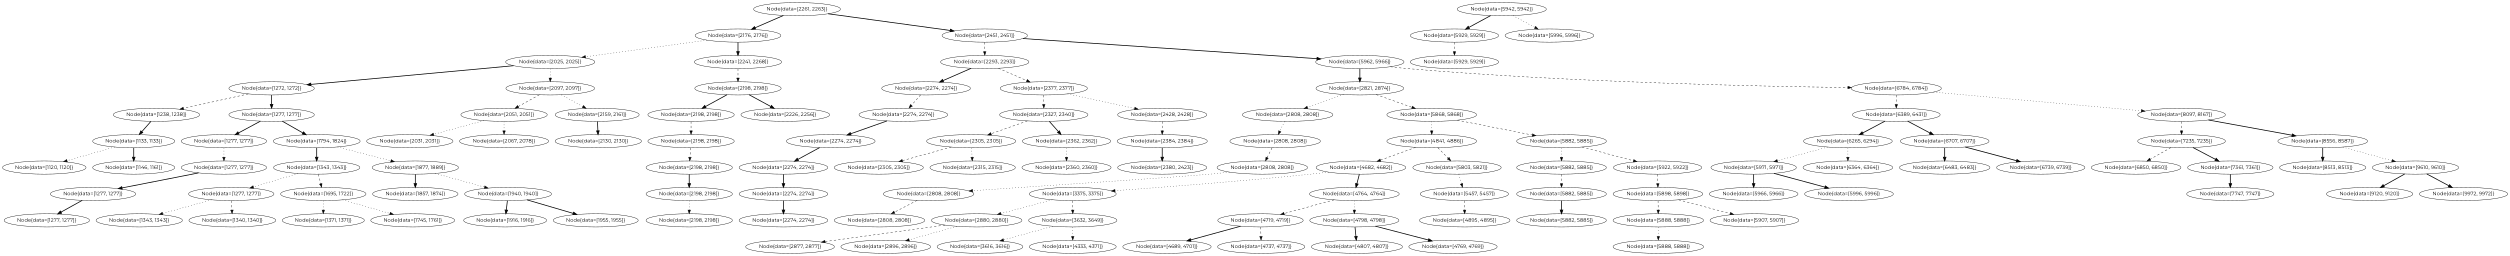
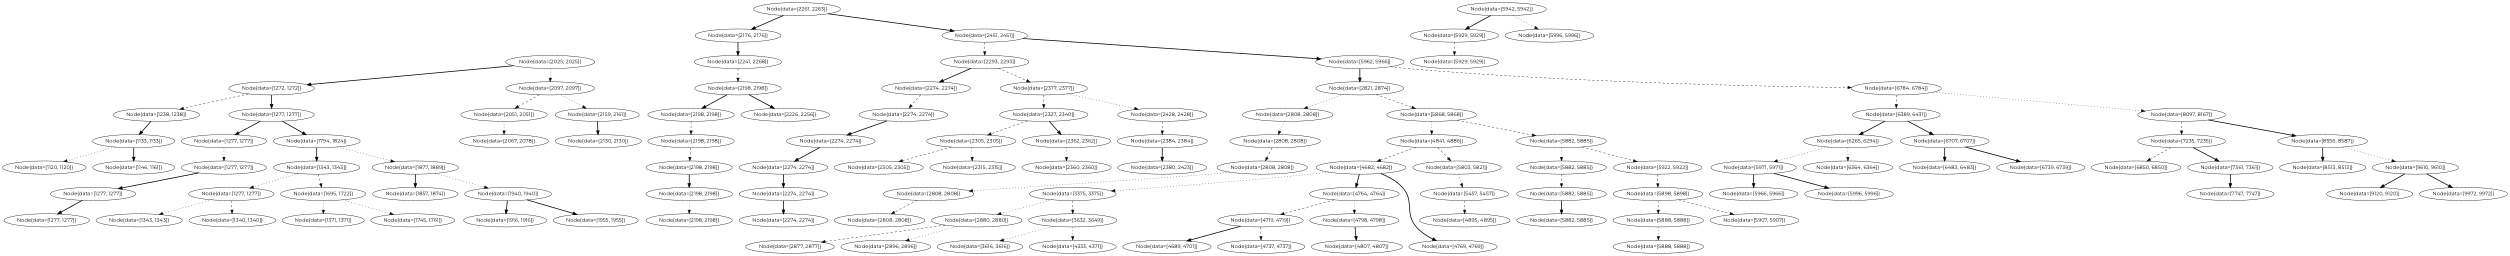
  digraph {
    fontname=Montserrat
    node [fontname=Montserrat]
    edge [fontname=Montserrat style=bold]
    n1 [label="Node{data=[2261, 2263]}"]
    n2 [label="Node{data=[2176, 2176]}"]
    n3 [label="Node{data=[2451, 2451]}"]
    n4 [label="Node{data=[2025, 2025]}"]
    n5 [label="Node{data=[2241, 2268]}"]
    n6 [label="Node{data=[2293, 2293]}"]
    n7 [label="Node{data=[5962, 5966]}"]
    n8 [label="Node{data=[1272, 1272]}"]
    n9 [label="Node{data=[2097, 2097]}"]
    n10 [label="Node{data=[2198, 2198]}"]
    n11 [label="Node{data=[1238, 1238]}"]
    n12 [label="Node{data=[1277, 1277]}"]
    n13 [label="Node{data=[2051, 2051]}"]
    n14 [label="Node{data=[2159, 2161]}"]
    n15 [label="Node{data=[1133, 1133]}"]
    n16 [label="Node{data=[1277, 1277]}"]
    n17 [label="Node{data=[1794, 1824]}"]
    n18 [label="Node{data=[1120, 1120]}"]
    n19 [label="Node{data=[1146, 1161]}"]
    n20 [label="Node{data=[1277, 1277]}"]
    n21 [label="Node{data=[1343, 1343]}"]
    n22 [label="Node{data=[1877, 1889]}"]
    n23 [label="Node{data=[1277, 1277]}"]
    n24 [label="Node{data=[1277, 1277]}"]
    n25 [label="Node{data=[1277, 1277]}"]
    n26 [label="Node{data=[1695, 1722]}"]
    n27 [label="Node{data=[1857, 1874]}"]
    n28 [label="Node{data=[1940, 1940]}"]
    n29 [label="Node{data=[1343, 1343]}"]
    n30 [label="Node{data=[1340, 1340]}"]
    n31 [label="Node{data=[1371, 1371]}"]
    n32 [label="Node{data=[1745, 1761]}"]
    n33 [label="Node{data=[1916, 1916]}"]
    n34 [label="Node{data=[1955, 1955]}"]
-   n35 [label="Node{data=[2031, 2031]}"]
    n36 [label="Node{data=[2067, 2078]}"]
    n37 [label="Node{data=[2130, 2130]}"]
    n38 [label="Node{data=[2198, 2198]}"]
    n39 [label="Node{data=[2226, 2256]}"]
    n40 [label="Node{data=[2198, 2198]}"]
    n41 [label="Node{data=[2198, 2198]}"]
    n42 [label="Node{data=[2198, 2198]}"]
    n43 [label="Node{data=[2198, 2198]}"]
    n44 [label="Node{data=[2274, 2274]}"]
    n45 [label="Node{data=[2377, 2377]}"]
    n46 [label="Node{data=[2821, 2874]}"]
    n47 [label="Node{data=[6784, 6784]}"]
    n48 [label="Node{data=[2274, 2274]}"]
    n49 [label="Node{data=[2327, 2340]}"]
    n50 [label="Node{data=[2428, 2428]}"]
    n51 [label="Node{data=[2274, 2274]}"]
    n52 [label="Node{data=[2274, 2274]}"]
    n53 [label="Node{data=[2274, 2274]}"]
    n54 [label="Node{data=[2274, 2274]}"]
    n55 [label="Node{data=[2305, 2305]}"]
    n56 [label="Node{data=[2362, 2362]}"]
    n57 [label="Node{data=[2384, 2384]}"]
    n58 [label="Node{data=[2305, 2305]}"]
    n59 [label="Node{data=[2315, 2315]}"]
    n60 [label="Node{data=[2360, 2360]}"]
    n61 [label="Node{data=[2380, 2423]}"]
    n62 [label="Node{data=[2808, 2808]}"]
    n63 [label="Node{data=[5868, 5868]}"]
    n64 [label="Node{data=[6389, 6431]}"]
    n65 [label="Node{data=[8097, 8167]}"]
    n66 [label="Node{data=[2808, 2808]}"]
    n67 [label="Node{data=[4841, 4886]}"]
    n68 [label="Node{data=[5882, 5885]}"]
    n69 [label="Node{data=[2808, 2808]}"]
    n70 [label="Node{data=[2808, 2808]}"]
    n71 [label="Node{data=[2808, 2808]}"]
    n72 [label="Node{data=[4682, 4682]}"]
    n73 [label="Node{data=[5803, 5821]}"]
    n74 [label="Node{data=[5882, 5885]}"]
    n75 [label="Node{data=[5922, 5922]}"]
    n76 [label="Node{data=[3375, 3375]}"]
    n77 [label="Node{data=[4764, 4764]}"]
    n78 [label="Node{data=[5457, 5457]}"]
    n79 [label="Node{data=[2880, 2880]}"]
    n80 [label="Node{data=[3632, 3649]}"]
    n81 [label="Node{data=[4719, 4719]}"]
    n82 [label="Node{data=[4798, 4798]}"]
    n83 [label="Node{data=[2877, 2877]}"]
    n84 [label="Node{data=[2896, 2896]}"]
    n85 [label="Node{data=[3616, 3616]}"]
    n86 [label="Node{data=[4333, 4371]}"]
    n87 [label="Node{data=[4689, 4701]}"]
    n88 [label="Node{data=[4737, 4737]}"]
    n89 [label="Node{data=[4769, 4769]}"]
    n90 [label="Node{data=[4807, 4807]}"]
    n91 [label="Node{data=[4895, 4895]}"]
    n92 [label="Node{data=[5882, 5885]}"]
    n93 [label="Node{data=[5898, 5898]}"]
    n94 [label="Node{data=[5882, 5885]}"]
    n95 [label="Node{data=[5888, 5888]}"]
    n96 [label="Node{data=[5907, 5907]}"]
    n97 [label="Node{data=[5942, 5942]}"]
    n98 [label="Node{data=[5929, 5929]}"]
    n99 [label="Node{data=[5996, 5996]}"]
    n100 [label="Node{data=[5888, 5888]}"]
    n101 [label="Node{data=[5929, 5929]}"]
    n102 [label="Node{data=[6265, 6294]}"]
    n103 [label="Node{data=[6707, 6707]}"]
    n104 [label="Node{data=[7235, 7235]}"]
    n105 [label="Node{data=[8556, 8587]}"]
    n106 [label="Node{data=[5971, 5971]}"]
    n107 [label="Node{data=[6364, 6364]}"]
    n108 [label="Node{data=[6483, 6483]}"]
    n109 [label="Node{data=[6739, 6739]}"]
    n110 [label="Node{data=[5966, 5966]}"]
    n111 [label="Node{data=[5996, 5996]}"]
    n112 [label="Node{data=[6850, 6850]}"]
    n113 [label="Node{data=[7361, 7361]}"]
    n114 [label="Node{data=[8513, 8513]}"]
    n115 [label="Node{data=[9610, 9610]}"]
    n116 [label="Node{data=[7747, 7747]}"]
    n117 [label="Node{data=[9120, 9120]}"]
    n118 [label="Node{data=[9972, 9972]}"]
    n1 -> n2
    n1 -> n3
-   n2 -> n4 [style=dotted]
    n2 -> n5
    n3 -> n6 [style=dashed]
    n3 -> n7
    n4 -> n8
    n4 -> n9 [style=dotted]
    n5 -> n10 [style=dashed]
    n6 -> n44
    n6 -> n45 [style=dashed]
    n7 -> n46
    n7 -> n47 [style=dashed]
    n8 -> n11 [style=dashed]
    n8 -> n12
    n9 -> n13 [style=dashed]
    n9 -> n14 [style=dotted]
    n10 -> n38
    n10 -> n39
    n11 -> n15
    n12 -> n16
    n12 -> n17
-   n13 -> n35 [style=dotted]
    n13 -> n36 [style=dotted]
    n14 -> n37
    n15 -> n18 [style=dotted]
    n15 -> n19
    n16 -> n20 [style=dotted]
    n17 -> n21
    n17 -> n22 [style=dotted]
    n20 -> n23
    n21 -> n25 [style=dotted]
    n21 -> n26 [style=dashed]
    n22 -> n27
    n22 -> n28 [style=dotted]
    n23 -> n24
    n25 -> n29 [style=dotted]
    n25 -> n30 [style=dashed]
    n26 -> n31 [style=dotted]
    n26 -> n32 [style=dotted]
    n28 -> n33
    n28 -> n34
    n38 -> n40 [style=dashed]
    n40 -> n41 [style=dashed]
    n41 -> n42
    n42 -> n43 [style=dotted]
    n44 -> n48 [style=dashed]
    n45 -> n49 [style=dashed]
    n45 -> n50 [style=dotted]
    n46 -> n62 [style=dotted]
    n46 -> n63 [style=dashed]
    n47 -> n64 [style=dashed]
    n47 -> n65 [style=dotted]
    n48 -> n51
    n49 -> n55 [style=dashed]
    n49 -> n56
    n50 -> n57 [style=dashed]
    n51 -> n52
    n52 -> n53
    n53 -> n54
    n55 -> n58 [style=dashed]
    n55 -> n59 [style=dotted]
    n56 -> n60 [style=dotted]
    n57 -> n61
    n62 -> n66 [style=dotted]
    n63 -> n67 [style=dotted]
    n63 -> n68 [style=dashed]
    n64 -> n102
    n64 -> n103
    n65 -> n104 [style=dashed]
    n65 -> n105
    n66 -> n69 [style=dashed]
    n67 -> n72 [style=dashed]
    n67 -> n73 [style=dashed]
    n68 -> n74 [style=dotted]
    n68 -> n75 [style=dashed]
    n69 -> n70 [style=dotted]
    n70 -> n71 [style=dashed]
    n72 -> n76 [style=dotted]
    n72 -> n77
    n73 -> n78 [style=dotted]
    n74 -> n92 [style=dashed]
    n75 -> n93 [style=dashed]
    n76 -> n79 [style=dotted]
    n76 -> n80 [style=dashed]
    n77 -> n81 [style=dashed]
    n77 -> n82 [style=dotted]
    n78 -> n91 [style=dashed]
    n79 -> n83 [style=dashed]
    n79 -> n84 [style=dotted]
    n80 -> n85 [style=dotted]
    n80 -> n86 [style=dotted]
    n81 -> n87
    n81 -> n88 [style=dashed]
-   n82 -> n89
+   n72 -> n89
    n82 -> n90
    n92 -> n94
    n93 -> n95 [style=dashed]
    n93 -> n96 [style=dashed]
    n95 -> n100 [style=dotted]
    n97 -> n98
    n97 -> n99 [style=dotted]
    n98 -> n101 [style=dashed]
    n102 -> n106 [style=dotted]
    n102 -> n107 [style=dotted]
    n103 -> n108
    n103 -> n109
    n104 -> n112 [style=dashed]
    n104 -> n113
    n105 -> n114
    n105 -> n115 [style=dotted]
    n106 -> n110
    n106 -> n111
    n113 -> n116
    n115 -> n117
    n115 -> n118
  }
